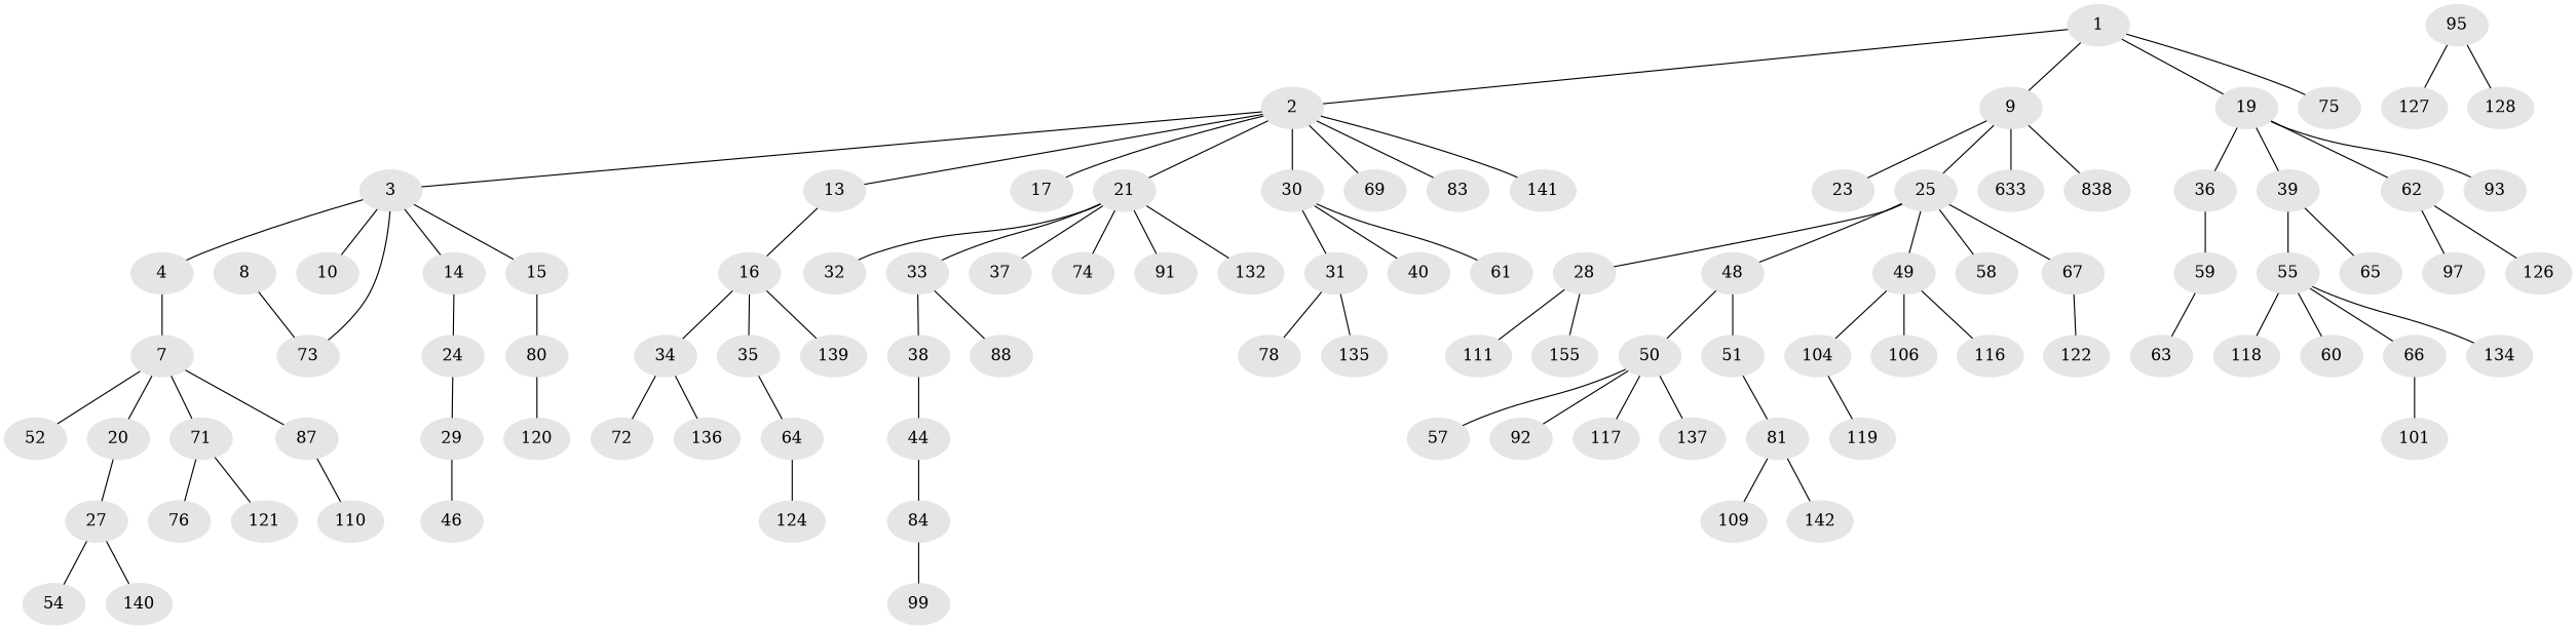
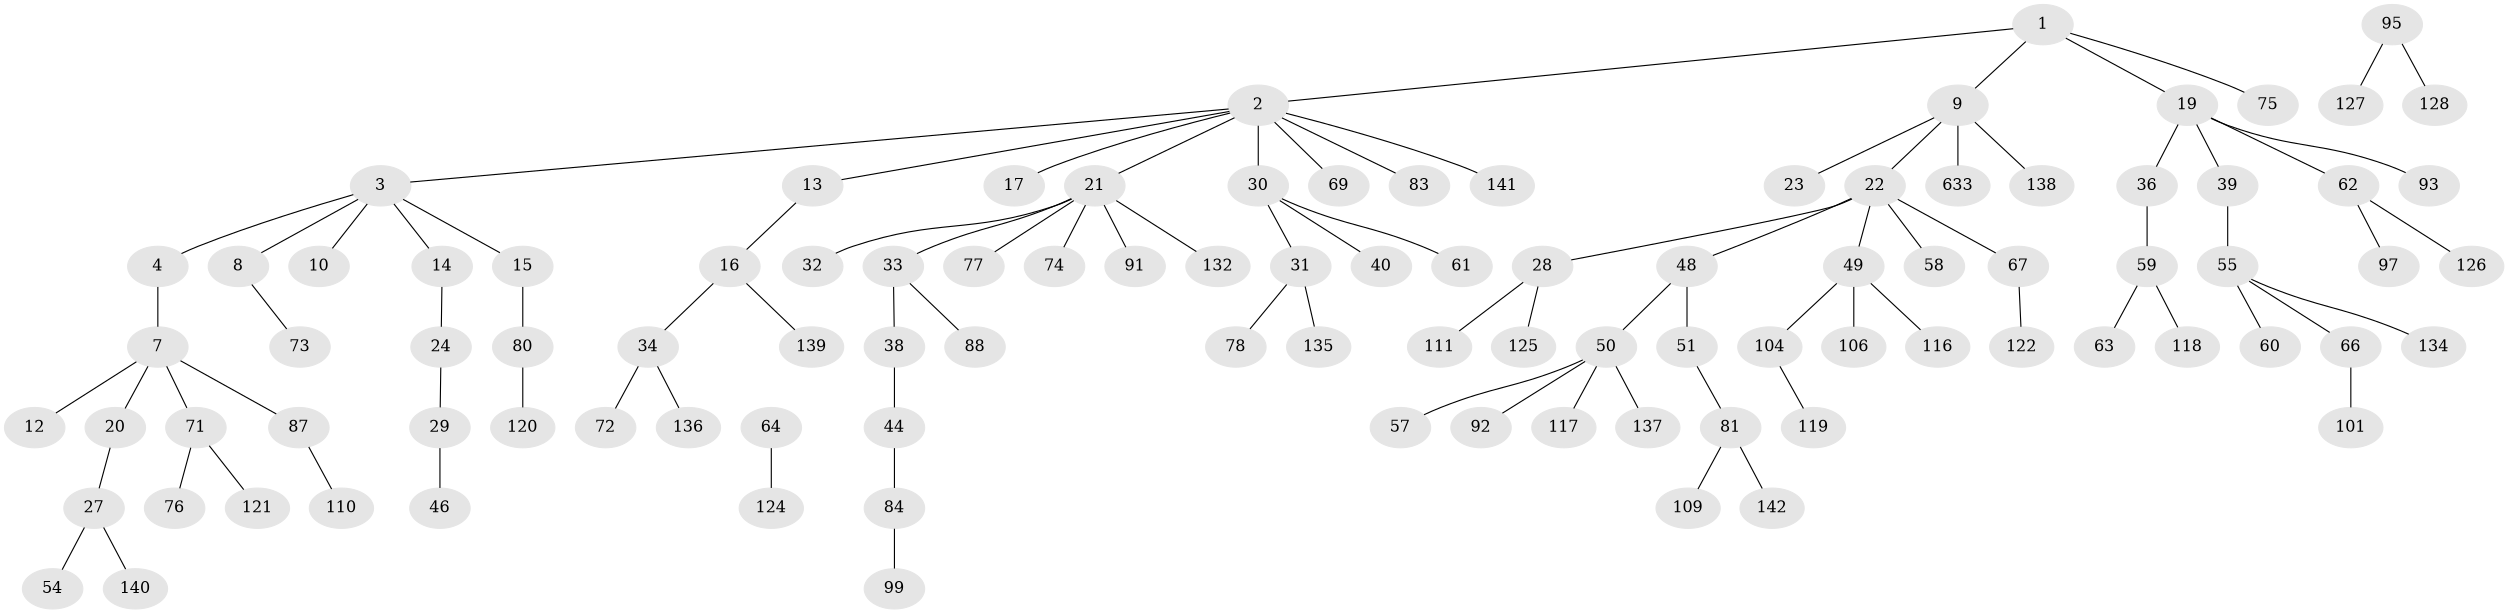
  graph {
    node [color=gray90 style=filled]
    1 [super="+6"]
    2 [super="+11"]
    9 [super="+42"]
    19 [super="+26"]
    75
    3 [super="+5"]
    13 [super="+96"]
    17
    21 [super="+22"]
    30 [super="+103"]
    69
    83 [super="+123"]
    141
    23
-   25
+   25 [label=22]
    n16 [label=633]
-   138 [label=838]
+   138
    36 [super="+52"]
    39 [super="+98"]
    62 [super="+94"]
    93
    4
    8 [super="+18"]
    10
    14
    15
    16 [super="+45"]
    32
    33 [super="+112"]
-   37 [super="+114"]
+   37 [super="+114" label=77]
    74
    91 [super="+107"]
    132
    31 [super="+77"]
    40
    61 [super="+115"]
    7 [super="+43"]
    73
    24
    80
-   12 [label=52]
+   12
    20 [super="+85"]
    71
    87
    27 [super="+68"]
    76
    121
    110
    95
    127
    128
    28 [super="+102"]
    48
    49 [super="+56"]
    58
    67 [super="+79"]
    34 [super="+41"]
-   35
    139
    29
    120
    72 [super="+90"]
    136
    64 [super="+86"]
    59
    55 [super="+82"]
-   65 [super="+105"]
    97
    126
    54
    140
    38
    88
    46 [super="+47"]
    111
-   125 [label=155]
+   125
    50 [super="+89"]
    51 [super="+100"]
    104 [super="+108"]
    106
    116
    122
    78
    135
    44 [super="+53"]
    124
    63 [super="+130"]
    84 [super="+129"]
    60
    66
    118
    134
    99
    57
    92
    117 [super="+131"]
    137
    81 [super="+113"]
    119
    109
    142
    101
    1 -- 2
    1 -- 9
    1 -- 19
    1 -- 75
    2 -- 3
    2 -- 13
    2 -- 17
    2 -- 21
    2 -- 30
    2 -- 69
    2 -- 83
    2 -- 141
    9 -- 23
    9 -- 25
    9 -- n16
    9 -- 138
    19 -- 36
    19 -- 39
    19 -- 62
    19 -- 93
    3 -- 4
-   3 -- 73
+   3 -- 8
    3 -- 10
    3 -- 14
    3 -- 15
    13 -- 16
    21 -- 32
    21 -- 33
    21 -- 37
    21 -- 74
    21 -- 91
    21 -- 132
    30 -- 31
    30 -- 40
    30 -- 61
    25 -- 28
    25 -- 48
    25 -- 49
    25 -- 58
    25 -- 67
    36 -- 59
    39 -- 55
-   39 -- 65
    62 -- 97
    62 -- 126
    4 -- 7
    8 -- 73
    14 -- 24
    15 -- 80
    16 -- 34
-   16 -- 35
    16 -- 139
    33 -- 38
    33 -- 88
    31 -- 78
    31 -- 135
    7 -- 12
    7 -- 20
    7 -- 71
    7 -- 87
    24 -- 29
    80 -- 120
    20 -- 27
    71 -- 76
    71 -- 121
    87 -- 110
    27 -- 54
    27 -- 140
    95 -- 127
    95 -- 128
    28 -- 111
    28 -- 125
    48 -- 50
    48 -- 51
    49 -- 104
    49 -- 106
    49 -- 116
    67 -- 122
    34 -- 72
    34 -- 136
-   35 -- 64
    29 -- 46
    64 -- 124
    59 -- 63
    55 -- 60
    55 -- 66
-   55 -- 118
+   59 -- 118
    55 -- 134
    38 -- 44
    50 -- 57
    50 -- 92
    50 -- 117
    50 -- 137
    51 -- 81
    104 -- 119
    44 -- 84
    84 -- 99
    66 -- 101
    81 -- 109
    81 -- 142
  }
